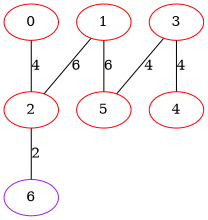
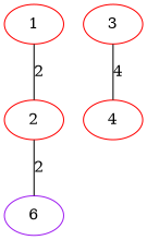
  graph {
    node [color=red weight=1]
-   0
    2
    1
-   5
    6 [color=purple weight=4]
    3
    4
-   0 -- 2 [label=4]
    2 -- 6 [label=2]
-   1 -- 2 [label=6]
-   1 -- 5 [label=6]
-   3 -- 5 [label=4]
+   1 -- 2 [label=2]
    3 -- 4 [label=4]
  }
